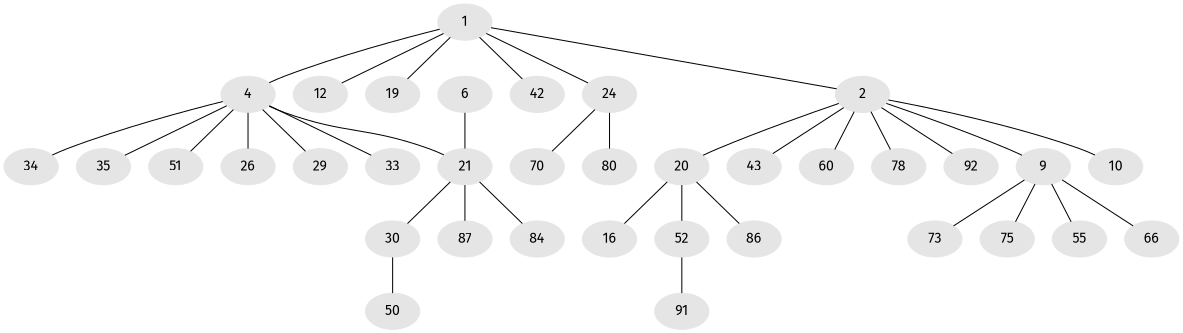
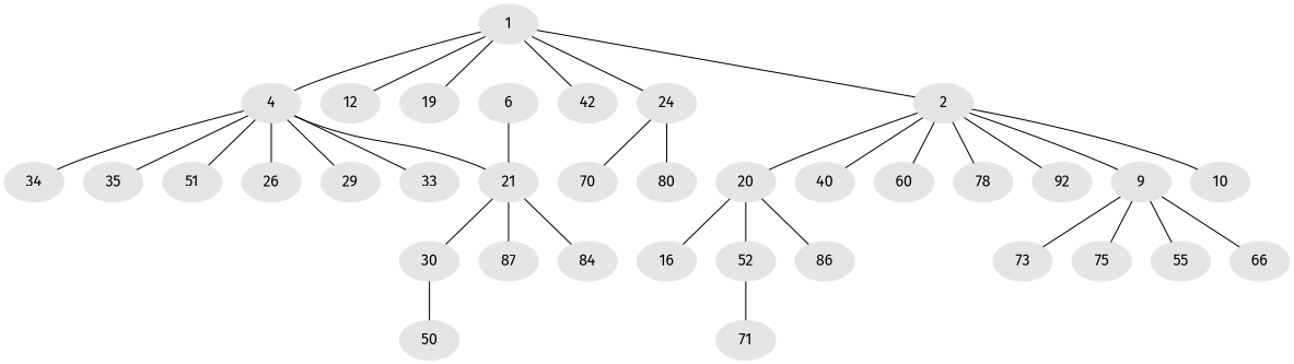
  graph {
    fontname="Fira Sans"
    node [color=gray90 fontname="Fira Sans" style=filled]
    edge [fontname="Fira Sans"]
    1 [super="+8"]
    2 [super="+18+5+3"]
    4 [super="+7"]
    12 [super="+98"]
    19 [super="+79+46"]
    24 [super="+41+58+25"]
    42 [super="+83+68"]
    9 [super="+27+38+36+22"]
    10 [super="+96"]
    20 [super="+76+43"]
-   40 [super="+122" label=43]
+   40 [super="+122"]
    60 [super="+118"]
    78 [super="+102"]
    92
    26
    29 [super="+31+57"]
    33
    34
    35 [super="+112"]
    51
    21 [super="+23+103"]
    n22 [label=70]
    80
    55 [super="+89"]
    66
    73 [super="+110+87+100"]
    75
    16 [super="+97+28+65+45+61"]
    52
    86
    6 [super="+17+81+13+15+48"]
    30 [super="+106+53"]
    n33 [label=87 super="+120+77"]
    84 [super="+99"]
-   71 [label=91]
+   71
    50
    1 -- 2
    1 -- 4
    1 -- 12
    1 -- 19
    1 -- 24
    1 -- 42
    2 -- 9
    2 -- 10
    2 -- 20
    2 -- 40
    2 -- 60
    2 -- 78
    2 -- 92
    4 -- 26
    4 -- 29
    4 -- 33
    4 -- 34
    4 -- 35
    4 -- 51
    4 -- 21
    24 -- n22
    24 -- 80
    9 -- 55
    9 -- 66
    9 -- 73
    9 -- 75
    20 -- 16
    20 -- 52
    20 -- 86
    21 -- 30
    21 -- n33
    21 -- 84
    52 -- 71
    6 -- 21
    30 -- 50
  }
